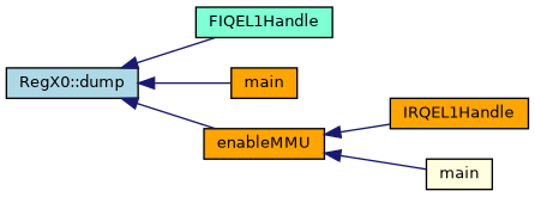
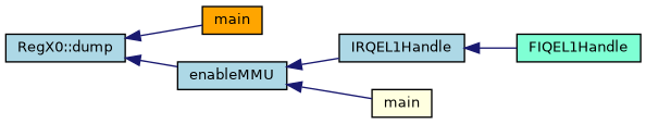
  digraph {
    rankdir=LR
    node [color=black fillcolor=lightblue fontname=Helvetica fontsize=10 shape=record style=filled]
    edge [color=midnightblue dir=back fontname=Helvetica fontsize=10 labelfontname=Helvetica labelfontsize=10 style=solid]
    n1 [fontcolor=black height=0.2 label="RegX0::dump" width=0.4]
    n2 [fillcolor=aquamarine height=0.2 label=FIQEL1Handle width=0.4]
    n3 [fillcolor=orange height=0.2 label=main width=0.4]
-   n4 [fillcolor=orange height=0.2 label=enableMMU width=0.4]
-   n5 [fillcolor=orange height=0.2 label=IRQEL1Handle width=0.4]
+   n4 [height=0.2 label=enableMMU width=0.4]
+   n5 [height=0.2 label=IRQEL1Handle width=0.4]
    n6 [fillcolor=lightyellow height=0.2 label=main width=0.4]
-   n1 -> n2
+   n5 -> n2
    n1 -> n3
    n1 -> n4
    n4 -> n5
    n4 -> n6
  }
